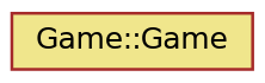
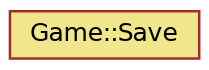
  digraph {
    rankdir=TB
-   n1 [color=brown fillcolor=khaki fontname=Helvetica fontsize=10 height=0.2 label="Game::Game" shape=record style=filled width=0.4]
+   n1 [color=brown fillcolor=khaki fontname=Helvetica fontsize=10 height=0.2 label="Game::Save" shape=record style=filled width=0.4]
  }
